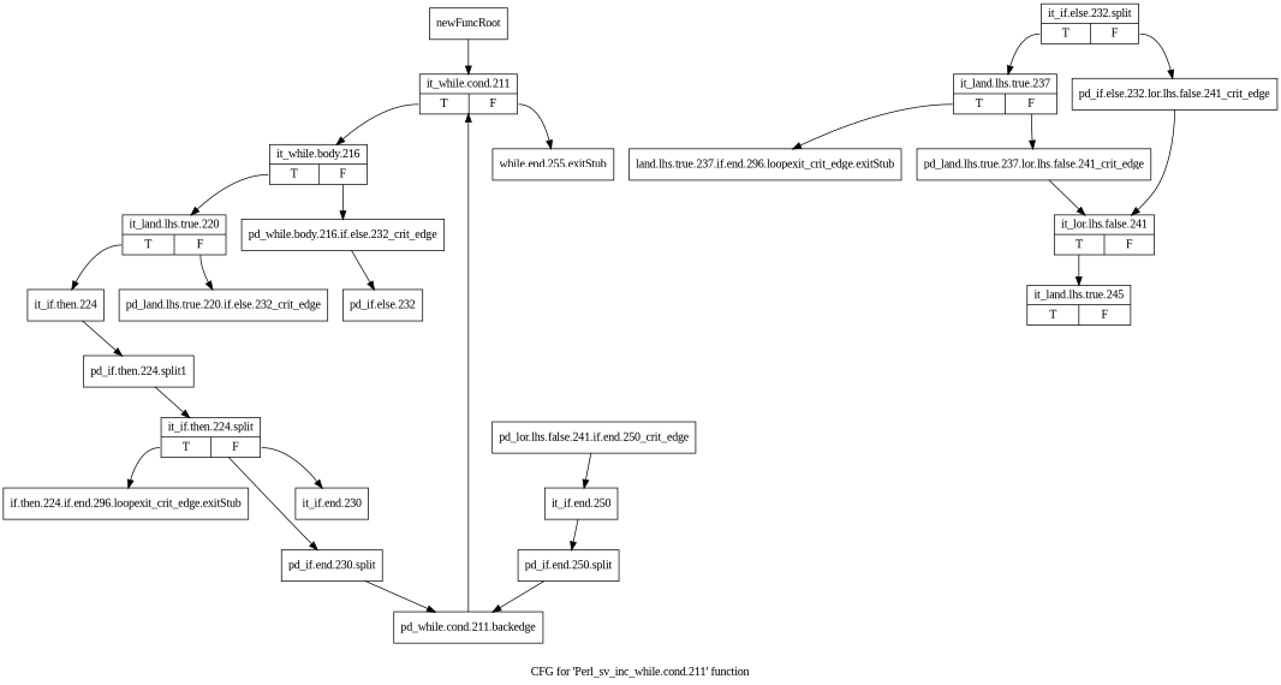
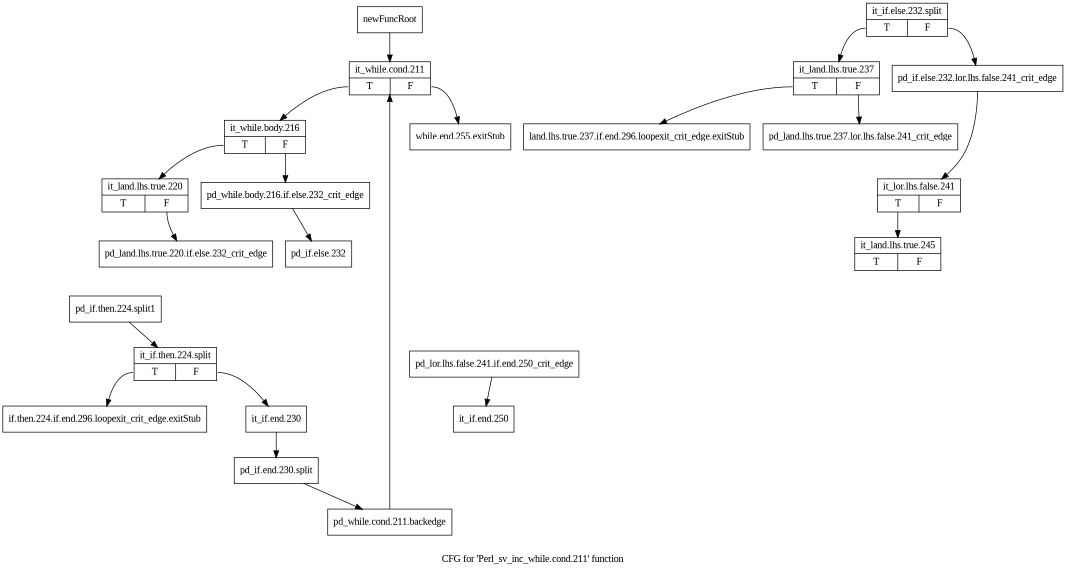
  digraph {
    fontname="Liberation Serif"
    label="CFG for 'Perl_sv_inc_while.cond.211' function"
    node [fontname="Liberation Serif" shape=record]
    edge [fontname="Liberation Serif"]
    n1 [label="{newFuncRoot}"]
    n2 [label="{it_while.cond.211|{<s0>T|<s1>F}}"]
    n3 [label="{while.end.255.exitStub}"]
    n4 [label="{it_while.body.216|{<s0>T|<s1>F}}"]
    n5 [label="{it_land.lhs.true.220|{<s0>T|<s1>F}}"]
    n6 [label="{pd_while.body.216.if.else.232_crit_edge}"]
    n7 [label="{land.lhs.true.237.if.end.296.loopexit_crit_edge.exitStub}"]
    n8 [label="{if.then.224.if.end.296.loopexit_crit_edge.exitStub}"]
-   n9 [label="{it_if.then.224}"]
    n10 [label="{pd_land.lhs.true.220.if.else.232_crit_edge}"]
    n11 [label="{pd_if.else.232}"]
    n12 [label="{pd_if.then.224.split1}"]
    n13 [label="{it_if.else.232.split|{<s0>T|<s1>F}}"]
    n14 [label="{it_land.lhs.true.237|{<s0>T|<s1>F}}"]
    n15 [label="{pd_if.else.232.lor.lhs.false.241_crit_edge}"]
    n16 [label="{it_if.then.224.split|{<s0>T|<s1>F}}"]
    n17 [label="{pd_land.lhs.true.237.lor.lhs.false.241_crit_edge}"]
    n18 [label="{it_lor.lhs.false.241|{<s0>T|<s1>F}}"]
    n19 [label="{it_land.lhs.true.245|{<s0>T|<s1>F}}"]
    n20 [label="{pd_lor.lhs.false.241.if.end.250_crit_edge}"]
    n21 [label="{it_if.end.250}"]
-   n22 [label="{pd_if.end.250.split}"]
    n23 [label="{pd_while.cond.211.backedge}"]
    n24 [label="{it_if.end.230}"]
    n25 [label="{pd_if.end.230.split}"]
    n1 -> n2
    n2 -> n3 [tailport=s1]
    n2 -> n4 [tailport=s0]
    n4 -> n5 [tailport=s0]
    n4 -> n6 [tailport=s1]
-   n5 -> n9 [tailport=s0]
    n5 -> n10 [tailport=s1]
    n6 -> n11
-   n9 -> n12
    n12 -> n16
    n13 -> n14 [tailport=s0]
    n13 -> n15 [tailport=s1]
    n14 -> n7 [tailport=s0]
    n14 -> n17 [tailport=s1]
    n15 -> n18
    n16 -> n8 [tailport=s0]
    n16 -> n24 [tailport=s1]
-   n17 -> n18
    n18 -> n19 [tailport=s0]
    n20 -> n21
-   n21 -> n22
-   n22 -> n23
    n23 -> n2
-   n16 -> n25
+   n24 -> n25
    n25 -> n23
  }
